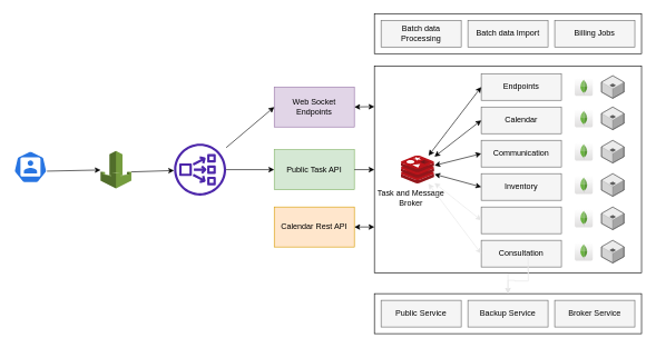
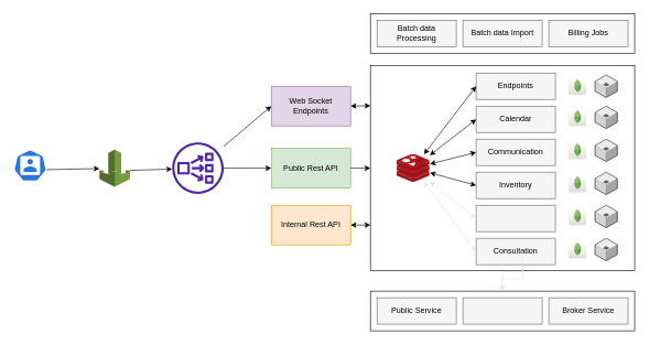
  <mxCell id="0" />
  <mxCell id="1" parent="0" />
  <mxCell id="2" value="" style="sketch=0;html=1;dashed=0;whitespace=wrap;fillColor=#2875E2;strokeColor=#ffffff;points=[[0.005,0.63,0],[0.1,0.2,0],[0.9,0.2,0],[0.5,0,0],[0.995,0.63,0],[0.72,0.99,0],[0.5,1,0],[0.28,0.99,0]];shape=mxgraph.kubernetes.icon;prIcon=user" vertex="1" parent="1"><mxGeometry x="20" y="226" width="50" height="48" as="geometry" /></mxCell>
  <mxCell id="3" value="" style="outlineConnect=0;dashed=0;verticalLabelPosition=bottom;verticalAlign=top;align=center;html=1;shape=mxgraph.aws3.waf;fillColor=#759C3E;gradientColor=none;" vertex="1" parent="1"><mxGeometry x="150" y="226" width="46.06" height="56" as="geometry" /></mxCell>
  <mxCell id="4" value="" style="sketch=0;outlineConnect=0;fontColor=#232F3E;gradientColor=none;fillColor=#4D27AA;strokeColor=none;dashed=0;verticalLabelPosition=bottom;verticalAlign=top;align=center;html=1;fontSize=12;fontStyle=0;aspect=fixed;pointerEvents=1;shape=mxgraph.aws4.network_load_balancer;" vertex="1" parent="1"><mxGeometry x="260" y="215" width="78" height="78" as="geometry" /></mxCell>
  <mxCell id="5" value="" style="endArrow=classic;html=1;rounded=0;exitX=0.995;exitY=0.63;exitDx=0;exitDy=0;exitPerimeter=0;" edge="1" parent="1" source="2" target="3"><mxGeometry width="50" height="50" relative="1" as="geometry"><mxPoint x="300" y="90" as="sourcePoint" /><mxPoint x="210" y="90" as="targetPoint" /></mxGeometry></mxCell>
  <mxCell id="6" value="" style="endArrow=classic;html=1;rounded=0;exitX=1;exitY=0.56;exitDx=0;exitDy=0;exitPerimeter=0;" edge="1" parent="1" source="3" target="4"><mxGeometry width="50" height="50" relative="1" as="geometry"><mxPoint x="160" y="110" as="sourcePoint" /><mxPoint x="320" y="120" as="targetPoint" /></mxGeometry></mxCell>
  <mxCell id="7" value="" style="rounded=0;whiteSpace=wrap;html=1;fillColor=#e1d5e7;strokeColor=#9673a6;" vertex="1" parent="1"><mxGeometry x="410" y="130" width="120" height="60" as="geometry" /></mxCell>
  <mxCell id="8" value="" style="rounded=0;whiteSpace=wrap;html=1;fillColor=#d5e8d4;strokeColor=#82b366;" vertex="1" parent="1"><mxGeometry x="410" y="224" width="120" height="60" as="geometry" /></mxCell>
  <mxCell id="9" value="" style="rounded=0;whiteSpace=wrap;html=1;fillColor=#ffe6cc;strokeColor=#d79b00;" vertex="1" parent="1"><mxGeometry x="410" y="310" width="120" height="60" as="geometry" /></mxCell>
  <mxCell id="10" value="" style="endArrow=classic;html=1;rounded=0;entryX=0;entryY=0.5;entryDx=0;entryDy=0;" edge="1" parent="1" source="4" target="7"><mxGeometry width="50" height="50" relative="1" as="geometry"><mxPoint x="400" y="270" as="sourcePoint" /><mxPoint x="450" y="220" as="targetPoint" /></mxGeometry></mxCell>
  <mxCell id="11" value="" style="endArrow=classic;html=1;rounded=0;entryX=0;entryY=0.5;entryDx=0;entryDy=0;" edge="1" parent="1" source="4" target="8"><mxGeometry width="50" height="50" relative="1" as="geometry"><mxPoint x="400" y="270" as="sourcePoint" /><mxPoint x="450" y="220" as="targetPoint" /></mxGeometry></mxCell>
  <mxCell id="12" value="Web Socket Endpoints" style="text;html=1;strokeColor=none;fillColor=none;align=center;verticalAlign=middle;whiteSpace=wrap;rounded=0;" vertex="1" parent="1"><mxGeometry x="410" y="145" width="120" height="30" as="geometry" /></mxCell>
- <mxCell id="13" value="Public Task API" style="text;html=1;strokeColor=none;fillColor=none;align=center;verticalAlign=middle;whiteSpace=wrap;rounded=0;" vertex="1" parent="1"><mxGeometry x="410" y="239" width="120" height="30" as="geometry" /></mxCell>
- <mxCell id="14" value="Calendar Rest API" style="text;html=1;strokeColor=none;fillColor=none;align=center;verticalAlign=middle;whiteSpace=wrap;rounded=0;" vertex="1" parent="1"><mxGeometry x="410" y="325" width="120" height="30" as="geometry" /></mxCell>
+ <mxCell id="13" value="Public Rest API" style="text;html=1;strokeColor=none;fillColor=none;align=center;verticalAlign=middle;whiteSpace=wrap;rounded=0;" vertex="1" parent="1"><mxGeometry x="410" y="239" width="120" height="30" as="geometry" /></mxCell>
+ <mxCell id="14" value="Internal Rest API" style="text;html=1;strokeColor=none;fillColor=none;align=center;verticalAlign=middle;whiteSpace=wrap;rounded=0;" vertex="1" parent="1"><mxGeometry x="410" y="325" width="120" height="30" as="geometry" /></mxCell>
  <mxCell id="15" value="" style="rounded=0;whiteSpace=wrap;html=1;" vertex="1" parent="1"><mxGeometry x="560" y="99" width="400" height="310" as="geometry" /></mxCell>
  <mxCell id="16" value="" style="endArrow=classic;html=1;rounded=0;exitX=1;exitY=0.5;exitDx=0;exitDy=0;entryX=0;entryY=0.5;entryDx=0;entryDy=0;" edge="1" parent="1" source="13" target="15"><mxGeometry width="50" height="50" relative="1" as="geometry"><mxPoint x="650" y="350" as="sourcePoint" /><mxPoint x="700" y="300" as="targetPoint" /></mxGeometry></mxCell>
  <mxCell id="17" value="" style="endArrow=classic;startArrow=classic;html=1;rounded=0;exitX=1;exitY=0.5;exitDx=0;exitDy=0;" edge="1" parent="1" source="14"><mxGeometry width="50" height="50" relative="1" as="geometry"><mxPoint x="650" y="350" as="sourcePoint" /><mxPoint x="560" y="340" as="targetPoint" /></mxGeometry></mxCell>
  <mxCell id="18" value="" style="sketch=0;aspect=fixed;html=1;points=[];align=center;image;fontSize=12;image=img/lib/mscae/Cache_Redis_Product.svg;" vertex="1" parent="1"><mxGeometry x="600" y="233" width="50" height="42" as="geometry" /></mxCell>
  <mxCell id="19" value="" style="group" vertex="1" connectable="0" parent="1"><mxGeometry x="720" y="110" width="120" height="40" as="geometry" /></mxCell>
  <mxCell id="20" value="" style="rounded=0;whiteSpace=wrap;html=1;fillColor=#f5f5f5;fontColor=#333333;strokeColor=#666666;" vertex="1" parent="19"><mxGeometry width="120" height="40" as="geometry" /></mxCell>
  <mxCell id="21" value="Endpoints" style="text;html=1;strokeColor=none;fillColor=none;align=center;verticalAlign=middle;whiteSpace=wrap;rounded=0;" vertex="1" parent="19"><mxGeometry x="5" y="10" width="110" height="20" as="geometry" /></mxCell>
  <mxCell id="22" value="" style="group" vertex="1" connectable="0" parent="1"><mxGeometry x="720" y="160" width="120" height="40" as="geometry" /></mxCell>
  <mxCell id="23" value="" style="rounded=0;whiteSpace=wrap;html=1;fillColor=#f5f5f5;fontColor=#333333;strokeColor=#666666;" vertex="1" parent="22"><mxGeometry width="120" height="40" as="geometry" /></mxCell>
  <mxCell id="24" value="Calendar" style="text;html=1;strokeColor=none;fillColor=none;align=center;verticalAlign=middle;whiteSpace=wrap;rounded=0;" vertex="1" parent="22"><mxGeometry x="5" y="10" width="110" height="20" as="geometry" /></mxCell>
  <mxCell id="25" value="" style="group" vertex="1" connectable="0" parent="1"><mxGeometry x="720" y="210" width="120" height="40" as="geometry" /></mxCell>
  <mxCell id="26" value="" style="rounded=0;whiteSpace=wrap;html=1;fillColor=#f5f5f5;fontColor=#333333;strokeColor=#666666;" vertex="1" parent="25"><mxGeometry width="120" height="40" as="geometry" /></mxCell>
  <mxCell id="27" value="Communication" style="text;html=1;strokeColor=none;fillColor=none;align=center;verticalAlign=middle;whiteSpace=wrap;rounded=0;" vertex="1" parent="25"><mxGeometry x="5" y="10" width="110" height="20" as="geometry" /></mxCell>
- <mxCell id="28" value="Task and Message Broker" style="text;html=1;strokeColor=none;fillColor=none;align=center;verticalAlign=middle;whiteSpace=wrap;rounded=0;" vertex="1" parent="1"><mxGeometry x="560" y="282" width="110" height="30" as="geometry" /></mxCell>
  <mxCell id="29" value="" style="group" vertex="1" connectable="0" parent="1"><mxGeometry x="720" y="260" width="120" height="40" as="geometry" /></mxCell>
  <mxCell id="30" value="" style="rounded=0;whiteSpace=wrap;html=1;fillColor=#f5f5f5;fontColor=#333333;strokeColor=#666666;" vertex="1" parent="29"><mxGeometry width="120" height="40" as="geometry" /></mxCell>
  <mxCell id="31" value="Inventory" style="text;html=1;strokeColor=none;fillColor=none;align=center;verticalAlign=middle;whiteSpace=wrap;rounded=0;" vertex="1" parent="29"><mxGeometry x="5" y="10" width="110" height="20" as="geometry" /></mxCell>
  <mxCell id="32" value="" style="group" vertex="1" connectable="0" parent="1"><mxGeometry x="720" y="310" width="120" height="40" as="geometry" /></mxCell>
  <mxCell id="33" value="" style="rounded=0;whiteSpace=wrap;html=1;fillColor=#f5f5f5;fontColor=#333333;strokeColor=#666666;" vertex="1" parent="32"><mxGeometry width="120" height="40" as="geometry" /></mxCell>
  <mxCell id="34" value="" style="group" vertex="1" connectable="0" parent="1"><mxGeometry x="720" y="360" width="120" height="40" as="geometry" /></mxCell>
  <mxCell id="35" value="" style="rounded=0;whiteSpace=wrap;html=1;fillColor=#f5f5f5;fontColor=#333333;strokeColor=#666666;" vertex="1" parent="34"><mxGeometry width="120" height="40" as="geometry" /></mxCell>
  <mxCell id="36" value="Consultation" style="text;html=1;strokeColor=none;fillColor=none;align=center;verticalAlign=middle;whiteSpace=wrap;rounded=0;" vertex="1" parent="34"><mxGeometry x="5" y="10" width="110" height="20" as="geometry" /></mxCell>
  <mxCell id="37" value="" style="group" vertex="1" connectable="0" parent="1"><mxGeometry x="860" y="113" width="73.73" height="34" as="geometry" /></mxCell>
  <mxCell id="38" value="" style="dashed=0;outlineConnect=0;html=1;align=center;labelPosition=center;verticalLabelPosition=bottom;verticalAlign=top;shape=mxgraph.webicons.mongodb;gradientColor=#DFDEDE" vertex="1" parent="37"><mxGeometry y="3.5" width="27" height="27" as="geometry" /></mxCell>
  <mxCell id="39" value="" style="verticalLabelPosition=bottom;html=1;verticalAlign=top;strokeWidth=1;align=center;outlineConnect=0;dashed=0;outlineConnect=0;shape=mxgraph.aws3d.application_server;fillColor=#ECECEC;strokeColor=#5E5E5E;aspect=fixed;" vertex="1" parent="37"><mxGeometry x="40" width="33.73" height="34" as="geometry" /></mxCell>
  <mxCell id="40" value="" style="group" vertex="1" connectable="0" parent="1"><mxGeometry x="860" y="160" width="73.73" height="34" as="geometry" /></mxCell>
  <mxCell id="41" value="" style="dashed=0;outlineConnect=0;html=1;align=center;labelPosition=center;verticalLabelPosition=bottom;verticalAlign=top;shape=mxgraph.webicons.mongodb;gradientColor=#DFDEDE" vertex="1" parent="40"><mxGeometry y="3.5" width="27" height="27" as="geometry" /></mxCell>
  <mxCell id="42" value="" style="verticalLabelPosition=bottom;html=1;verticalAlign=top;strokeWidth=1;align=center;outlineConnect=0;dashed=0;outlineConnect=0;shape=mxgraph.aws3d.application_server;fillColor=#ECECEC;strokeColor=#5E5E5E;aspect=fixed;" vertex="1" parent="40"><mxGeometry x="40" width="33.73" height="34" as="geometry" /></mxCell>
  <mxCell id="43" value="" style="group" vertex="1" connectable="0" parent="1"><mxGeometry x="860" y="210" width="73.73" height="34" as="geometry" /></mxCell>
  <mxCell id="44" value="" style="dashed=0;outlineConnect=0;html=1;align=center;labelPosition=center;verticalLabelPosition=bottom;verticalAlign=top;shape=mxgraph.webicons.mongodb;gradientColor=#DFDEDE" vertex="1" parent="43"><mxGeometry y="3.5" width="27" height="27" as="geometry" /></mxCell>
  <mxCell id="45" value="" style="verticalLabelPosition=bottom;html=1;verticalAlign=top;strokeWidth=1;align=center;outlineConnect=0;dashed=0;outlineConnect=0;shape=mxgraph.aws3d.application_server;fillColor=#ECECEC;strokeColor=#5E5E5E;aspect=fixed;" vertex="1" parent="43"><mxGeometry x="40" width="33.73" height="34" as="geometry" /></mxCell>
  <mxCell id="46" value="" style="group" vertex="1" connectable="0" parent="1"><mxGeometry x="860" y="260" width="73.73" height="34" as="geometry" /></mxCell>
  <mxCell id="47" value="" style="dashed=0;outlineConnect=0;html=1;align=center;labelPosition=center;verticalLabelPosition=bottom;verticalAlign=top;shape=mxgraph.webicons.mongodb;gradientColor=#DFDEDE" vertex="1" parent="46"><mxGeometry y="3.5" width="27" height="27" as="geometry" /></mxCell>
  <mxCell id="48" value="" style="verticalLabelPosition=bottom;html=1;verticalAlign=top;strokeWidth=1;align=center;outlineConnect=0;dashed=0;outlineConnect=0;shape=mxgraph.aws3d.application_server;fillColor=#ECECEC;strokeColor=#5E5E5E;aspect=fixed;" vertex="1" parent="46"><mxGeometry x="40" width="33.73" height="34" as="geometry" /></mxCell>
  <mxCell id="49" value="" style="group" vertex="1" connectable="0" parent="1"><mxGeometry x="860" y="310" width="73.73" height="34" as="geometry" /></mxCell>
  <mxCell id="50" value="" style="dashed=0;outlineConnect=0;html=1;align=center;labelPosition=center;verticalLabelPosition=bottom;verticalAlign=top;shape=mxgraph.webicons.mongodb;gradientColor=#DFDEDE" vertex="1" parent="49"><mxGeometry y="3.5" width="27" height="27" as="geometry" /></mxCell>
  <mxCell id="51" value="" style="verticalLabelPosition=bottom;html=1;verticalAlign=top;strokeWidth=1;align=center;outlineConnect=0;dashed=0;outlineConnect=0;shape=mxgraph.aws3d.application_server;fillColor=#ECECEC;strokeColor=#5E5E5E;aspect=fixed;" vertex="1" parent="49"><mxGeometry x="40" width="33.73" height="34" as="geometry" /></mxCell>
  <mxCell id="52" value="" style="group" vertex="1" connectable="0" parent="1"><mxGeometry x="860" y="360" width="73.73" height="34" as="geometry" /></mxCell>
  <mxCell id="53" value="" style="dashed=0;outlineConnect=0;html=1;align=center;labelPosition=center;verticalLabelPosition=bottom;verticalAlign=top;shape=mxgraph.webicons.mongodb;gradientColor=#DFDEDE" vertex="1" parent="52"><mxGeometry y="3.5" width="27" height="27" as="geometry" /></mxCell>
  <mxCell id="54" value="" style="verticalLabelPosition=bottom;html=1;verticalAlign=top;strokeWidth=1;align=center;outlineConnect=0;dashed=0;outlineConnect=0;shape=mxgraph.aws3d.application_server;fillColor=#ECECEC;strokeColor=#5E5E5E;aspect=fixed;" vertex="1" parent="52"><mxGeometry x="40" width="33.73" height="34" as="geometry" /></mxCell>
  <mxCell id="55" value="" style="endArrow=classic;startArrow=classic;html=1;rounded=0;exitX=0;exitY=0.5;exitDx=0;exitDy=0;" edge="1" parent="1" source="20" target="18"><mxGeometry width="50" height="50" relative="1" as="geometry"><mxPoint x="720" y="370" as="sourcePoint" /><mxPoint x="770" y="320" as="targetPoint" /></mxGeometry></mxCell>
  <mxCell id="56" value="" style="endArrow=classic;startArrow=classic;html=1;rounded=0;entryX=0;entryY=0.5;entryDx=0;entryDy=0;" edge="1" parent="1" source="18" target="23"><mxGeometry width="50" height="50" relative="1" as="geometry"><mxPoint x="720" y="370" as="sourcePoint" /><mxPoint x="770" y="320" as="targetPoint" /></mxGeometry></mxCell>
  <mxCell id="57" value="" style="endArrow=classic;startArrow=classic;html=1;rounded=0;" edge="1" parent="1" source="18"><mxGeometry width="50" height="50" relative="1" as="geometry"><mxPoint x="720" y="370" as="sourcePoint" /><mxPoint x="720" y="230" as="targetPoint" /></mxGeometry></mxCell>
  <mxCell id="58" value="" style="endArrow=classic;startArrow=classic;html=1;rounded=0;" edge="1" parent="1" source="18"><mxGeometry width="50" height="50" relative="1" as="geometry"><mxPoint x="700" y="340" as="sourcePoint" /><mxPoint x="720" y="280" as="targetPoint" /></mxGeometry></mxCell>
  <mxCell id="59" value="" style="endArrow=classic;startArrow=classic;html=1;rounded=0;entryX=0;entryY=0.5;entryDx=0;entryDy=0;strokeColor=#E6E6E6;" edge="1" parent="1" source="18" target="35"><mxGeometry width="50" height="50" relative="1" as="geometry"><mxPoint x="660" y="284" as="sourcePoint" /><mxPoint x="730" y="340" as="targetPoint" /></mxGeometry></mxCell>
  <mxCell id="60" value="" style="endArrow=classic;startArrow=classic;html=1;rounded=0;entryX=0;entryY=0.5;entryDx=0;entryDy=0;strokeColor=#E6E6E6;" edge="1" parent="1" source="18" target="33"><mxGeometry width="50" height="50" relative="1" as="geometry"><mxPoint x="660" y="270.842" as="sourcePoint" /><mxPoint x="730" y="290" as="targetPoint" /></mxGeometry></mxCell>
  <mxCell id="61" value="" style="rounded=0;whiteSpace=wrap;html=1;" vertex="1" parent="1"><mxGeometry x="560" y="440" width="400" height="60" as="geometry" /></mxCell>
  <mxCell id="62" style="edgeStyle=orthogonalEdgeStyle;rounded=0;orthogonalLoop=1;jettySize=auto;html=1;exitX=0.5;exitY=0;exitDx=0;exitDy=0;strokeColor=#E6E6E6;" edge="1" parent="1" target="61"><mxGeometry relative="1" as="geometry"><mxPoint x="790" y="380" as="sourcePoint" /></mxGeometry></mxCell>
  <mxCell id="63" style="edgeStyle=orthogonalEdgeStyle;rounded=0;orthogonalLoop=1;jettySize=auto;html=1;exitX=0.5;exitY=1;exitDx=0;exitDy=0;strokeColor=#E6E6E6;" edge="1" parent="1" target="61"><mxGeometry relative="1" as="geometry"><mxPoint x="790" y="400" as="sourcePoint" /></mxGeometry></mxCell>
  <mxCell id="64" value="" style="group" vertex="1" connectable="0" parent="1"><mxGeometry x="570" y="450" width="120" height="40" as="geometry" /></mxCell>
  <mxCell id="65" value="" style="rounded=0;whiteSpace=wrap;html=1;fillColor=#f5f5f5;fontColor=#333333;strokeColor=#666666;" vertex="1" parent="64"><mxGeometry width="120" height="40" as="geometry" /></mxCell>
  <mxCell id="66" value="Public Service" style="text;html=1;strokeColor=none;fillColor=none;align=center;verticalAlign=middle;whiteSpace=wrap;rounded=0;" vertex="1" parent="64"><mxGeometry x="5" y="10" width="110" height="20" as="geometry" /></mxCell>
  <mxCell id="67" value="" style="group" vertex="1" connectable="0" parent="1"><mxGeometry x="700" y="450" width="120" height="40" as="geometry" /></mxCell>
  <mxCell id="68" value="" style="rounded=0;whiteSpace=wrap;html=1;fillColor=#f5f5f5;fontColor=#333333;strokeColor=#666666;" vertex="1" parent="67"><mxGeometry width="120" height="40" as="geometry" /></mxCell>
- <mxCell id="69" value="Backup Service" style="text;html=1;strokeColor=none;fillColor=none;align=center;verticalAlign=middle;whiteSpace=wrap;rounded=0;" vertex="1" parent="67"><mxGeometry x="5" y="10" width="110" height="20" as="geometry" /></mxCell>
  <mxCell id="70" value="" style="group" vertex="1" connectable="0" parent="1"><mxGeometry x="830" y="450" width="120" height="40" as="geometry" /></mxCell>
  <mxCell id="71" value="" style="rounded=0;whiteSpace=wrap;html=1;fillColor=#f5f5f5;fontColor=#333333;strokeColor=#666666;" vertex="1" parent="70"><mxGeometry width="120" height="40" as="geometry" /></mxCell>
  <mxCell id="72" value="Broker Service" style="text;html=1;strokeColor=none;fillColor=none;align=center;verticalAlign=middle;whiteSpace=wrap;rounded=0;" vertex="1" parent="70"><mxGeometry x="5" y="10" width="110" height="20" as="geometry" /></mxCell>
  <mxCell id="73" value="" style="endArrow=classic;startArrow=classic;html=1;rounded=0;strokeColor=#000000;exitX=1;exitY=0.5;exitDx=0;exitDy=0;entryX=0;entryY=0.195;entryDx=0;entryDy=0;entryPerimeter=0;" edge="1" parent="1" source="12" target="15"><mxGeometry width="50" height="50" relative="1" as="geometry"><mxPoint x="660" y="290" as="sourcePoint" /><mxPoint x="710" y="240" as="targetPoint" /></mxGeometry></mxCell>
  <mxCell id="74" value="" style="rounded=0;whiteSpace=wrap;html=1;" vertex="1" parent="1"><mxGeometry x="560" y="20" width="400" height="60" as="geometry" /></mxCell>
  <mxCell id="75" value="" style="group" vertex="1" connectable="0" parent="1"><mxGeometry x="570" y="30" width="120" height="40" as="geometry" /></mxCell>
  <mxCell id="76" value="" style="rounded=0;whiteSpace=wrap;html=1;fillColor=#f5f5f5;fontColor=#333333;strokeColor=#666666;" vertex="1" parent="75"><mxGeometry width="120" height="40" as="geometry" /></mxCell>
  <mxCell id="77" value="Batch data Processing" style="text;html=1;strokeColor=none;fillColor=none;align=center;verticalAlign=middle;whiteSpace=wrap;rounded=0;" vertex="1" parent="75"><mxGeometry x="5" y="10" width="110" height="20" as="geometry" /></mxCell>
  <mxCell id="78" value="" style="group" vertex="1" connectable="0" parent="1"><mxGeometry x="700" y="30" width="120" height="40" as="geometry" /></mxCell>
  <mxCell id="79" value="" style="rounded=0;whiteSpace=wrap;html=1;fillColor=#f5f5f5;fontColor=#333333;strokeColor=#666666;" vertex="1" parent="78"><mxGeometry width="120" height="40" as="geometry" /></mxCell>
  <mxCell id="80" value="Batch data Import" style="text;html=1;strokeColor=none;fillColor=none;align=center;verticalAlign=middle;whiteSpace=wrap;rounded=0;" vertex="1" parent="78"><mxGeometry x="5" y="10" width="110" height="20" as="geometry" /></mxCell>
  <mxCell id="81" value="" style="group" vertex="1" connectable="0" parent="1"><mxGeometry x="830" y="30" width="120" height="40" as="geometry" /></mxCell>
  <mxCell id="82" value="" style="rounded=0;whiteSpace=wrap;html=1;fillColor=#f5f5f5;fontColor=#333333;strokeColor=#666666;" vertex="1" parent="81"><mxGeometry width="120" height="40" as="geometry" /></mxCell>
  <mxCell id="83" value="Billing Jobs" style="text;html=1;strokeColor=none;fillColor=none;align=center;verticalAlign=middle;whiteSpace=wrap;rounded=0;" vertex="1" parent="81"><mxGeometry x="5" y="10" width="110" height="20" as="geometry" /></mxCell>
